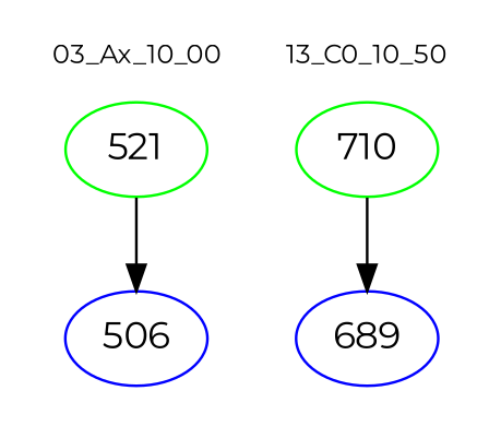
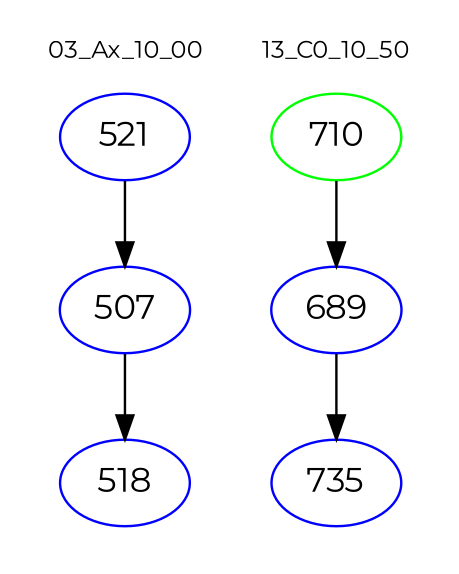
  digraph {
    fontname=Montserrat
    node [color=blue fontname=Montserrat]
    edge [color=black fontname=Montserrat]
-   n1 [color=green label=521]
-   n2 [label=506]
+   n1 [label=521]
+   n2 [label=507]
+   n3 [label=518]
    n4 [color=green label=710]
    n5 [label=689]
+   n6 [label=735]
    subgraph cluster_1 {
      color=white
      fontsize=10
      label="03_Ax_10_00"
      n1
      n2
+     n3
    }
    subgraph cluster_2 {
      color=white
      fontsize=10
      label="13_C0_10_50"
      n4
      n5
+     n6
    }
    n1 -> n2
+   n2 -> n3
    n4 -> n5
+   n5 -> n6
  }
